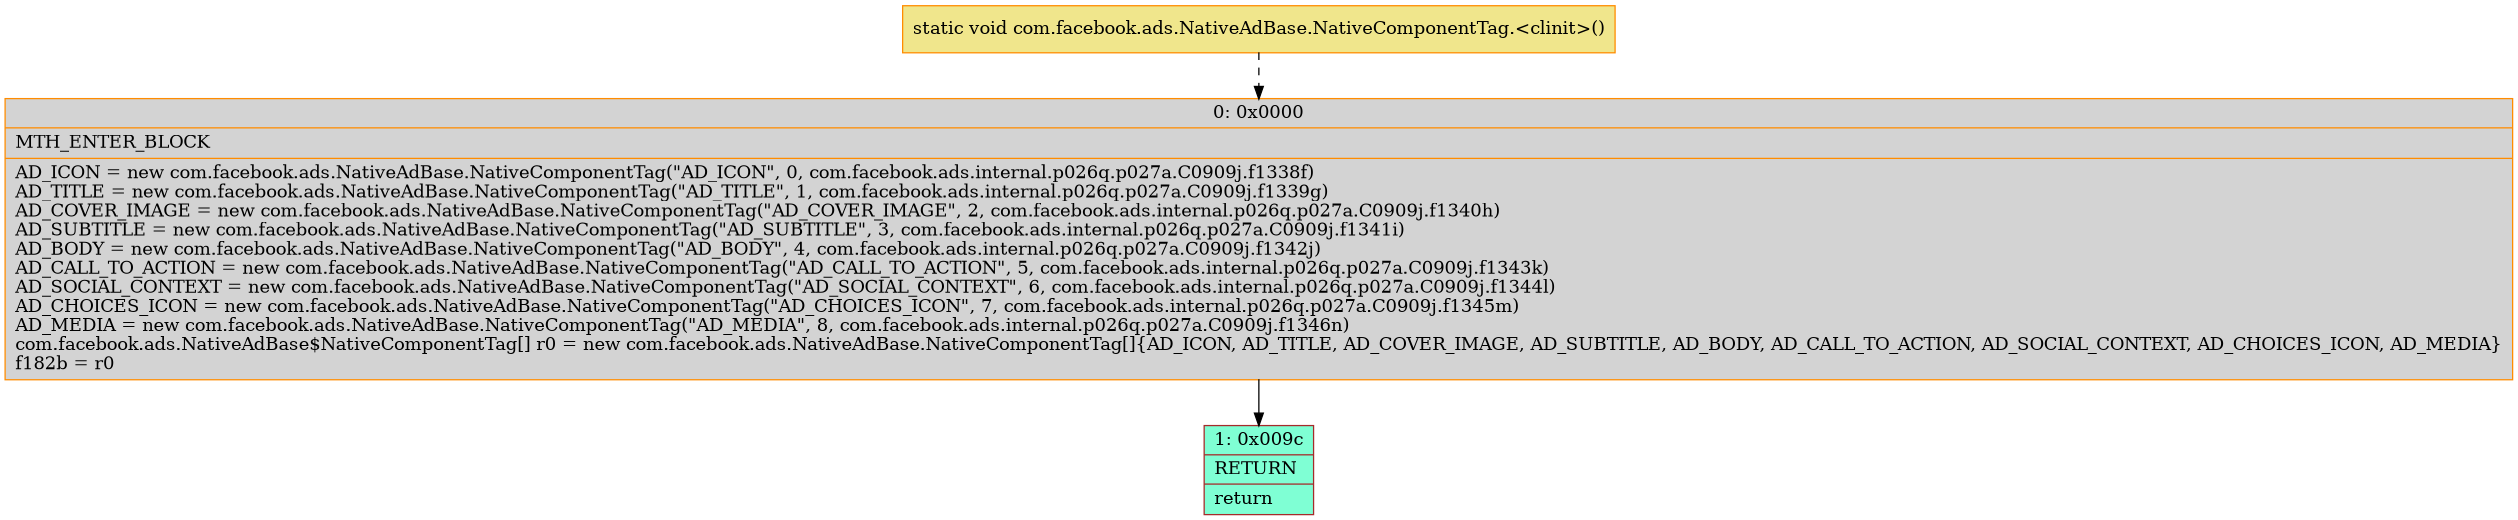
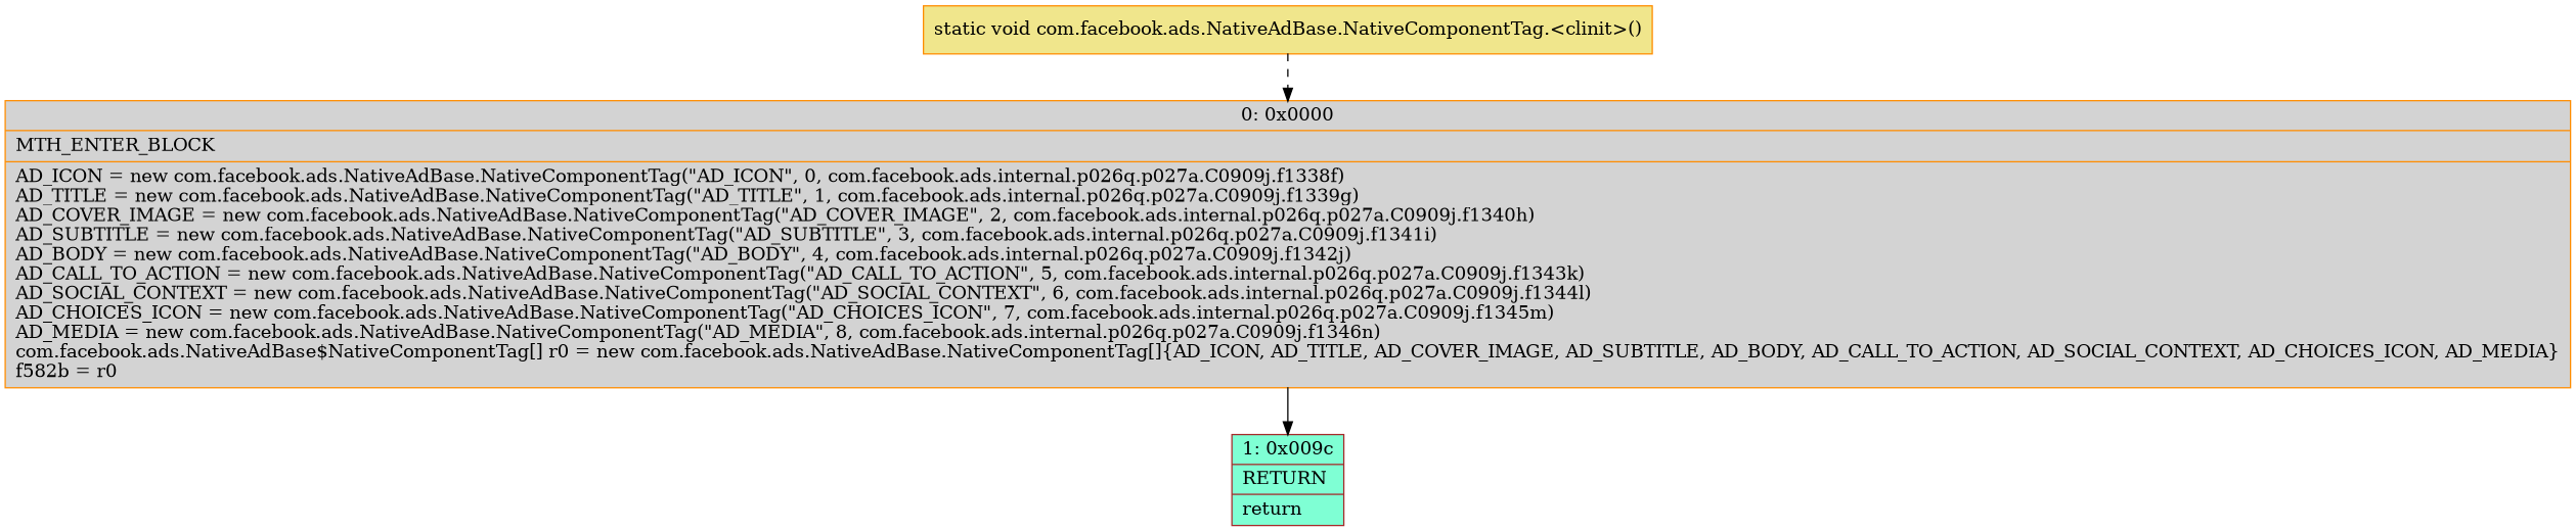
  digraph {
    node [shape=record style=filled color=darkorange]
-   n1 [label="{0\:\ 0x0000|MTH_ENTER_BLOCK\l|AD_ICON = new com.facebook.ads.NativeAdBase.NativeComponentTag(\"AD_ICON\", 0, com.facebook.ads.internal.p026q.p027a.C0909j.f1338f)\lAD_TITLE = new com.facebook.ads.NativeAdBase.NativeComponentTag(\"AD_TITLE\", 1, com.facebook.ads.internal.p026q.p027a.C0909j.f1339g)\lAD_COVER_IMAGE = new com.facebook.ads.NativeAdBase.NativeComponentTag(\"AD_COVER_IMAGE\", 2, com.facebook.ads.internal.p026q.p027a.C0909j.f1340h)\lAD_SUBTITLE = new com.facebook.ads.NativeAdBase.NativeComponentTag(\"AD_SUBTITLE\", 3, com.facebook.ads.internal.p026q.p027a.C0909j.f1341i)\lAD_BODY = new com.facebook.ads.NativeAdBase.NativeComponentTag(\"AD_BODY\", 4, com.facebook.ads.internal.p026q.p027a.C0909j.f1342j)\lAD_CALL_TO_ACTION = new com.facebook.ads.NativeAdBase.NativeComponentTag(\"AD_CALL_TO_ACTION\", 5, com.facebook.ads.internal.p026q.p027a.C0909j.f1343k)\lAD_SOCIAL_CONTEXT = new com.facebook.ads.NativeAdBase.NativeComponentTag(\"AD_SOCIAL_CONTEXT\", 6, com.facebook.ads.internal.p026q.p027a.C0909j.f1344l)\lAD_CHOICES_ICON = new com.facebook.ads.NativeAdBase.NativeComponentTag(\"AD_CHOICES_ICON\", 7, com.facebook.ads.internal.p026q.p027a.C0909j.f1345m)\lAD_MEDIA = new com.facebook.ads.NativeAdBase.NativeComponentTag(\"AD_MEDIA\", 8, com.facebook.ads.internal.p026q.p027a.C0909j.f1346n)\lcom.facebook.ads.NativeAdBase$NativeComponentTag[] r0 = new com.facebook.ads.NativeAdBase.NativeComponentTag[]\{AD_ICON, AD_TITLE, AD_COVER_IMAGE, AD_SUBTITLE, AD_BODY, AD_CALL_TO_ACTION, AD_SOCIAL_CONTEXT, AD_CHOICES_ICON, AD_MEDIA\}\lf182b = r0\l}" fillcolor=lightgrey]
+   n1 [label="{0\:\ 0x0000|MTH_ENTER_BLOCK\l|AD_ICON = new com.facebook.ads.NativeAdBase.NativeComponentTag(\"AD_ICON\", 0, com.facebook.ads.internal.p026q.p027a.C0909j.f1338f)\lAD_TITLE = new com.facebook.ads.NativeAdBase.NativeComponentTag(\"AD_TITLE\", 1, com.facebook.ads.internal.p026q.p027a.C0909j.f1339g)\lAD_COVER_IMAGE = new com.facebook.ads.NativeAdBase.NativeComponentTag(\"AD_COVER_IMAGE\", 2, com.facebook.ads.internal.p026q.p027a.C0909j.f1340h)\lAD_SUBTITLE = new com.facebook.ads.NativeAdBase.NativeComponentTag(\"AD_SUBTITLE\", 3, com.facebook.ads.internal.p026q.p027a.C0909j.f1341i)\lAD_BODY = new com.facebook.ads.NativeAdBase.NativeComponentTag(\"AD_BODY\", 4, com.facebook.ads.internal.p026q.p027a.C0909j.f1342j)\lAD_CALL_TO_ACTION = new com.facebook.ads.NativeAdBase.NativeComponentTag(\"AD_CALL_TO_ACTION\", 5, com.facebook.ads.internal.p026q.p027a.C0909j.f1343k)\lAD_SOCIAL_CONTEXT = new com.facebook.ads.NativeAdBase.NativeComponentTag(\"AD_SOCIAL_CONTEXT\", 6, com.facebook.ads.internal.p026q.p027a.C0909j.f1344l)\lAD_CHOICES_ICON = new com.facebook.ads.NativeAdBase.NativeComponentTag(\"AD_CHOICES_ICON\", 7, com.facebook.ads.internal.p026q.p027a.C0909j.f1345m)\lAD_MEDIA = new com.facebook.ads.NativeAdBase.NativeComponentTag(\"AD_MEDIA\", 8, com.facebook.ads.internal.p026q.p027a.C0909j.f1346n)\lcom.facebook.ads.NativeAdBase$NativeComponentTag[] r0 = new com.facebook.ads.NativeAdBase.NativeComponentTag[]\{AD_ICON, AD_TITLE, AD_COVER_IMAGE, AD_SUBTITLE, AD_BODY, AD_CALL_TO_ACTION, AD_SOCIAL_CONTEXT, AD_CHOICES_ICON, AD_MEDIA\}\lf582b = r0\l}" fillcolor=lightgrey]
    n2 [label="{1\:\ 0x009c|RETURN\l|return\l}" fillcolor=aquamarine color=brown]
    n3 [label="{static void com.facebook.ads.NativeAdBase.NativeComponentTag.\<clinit\>() }" fillcolor=khaki]
    n1 -> n2 [style=solid]
    n3 -> n1 [style=dashed]
  }
